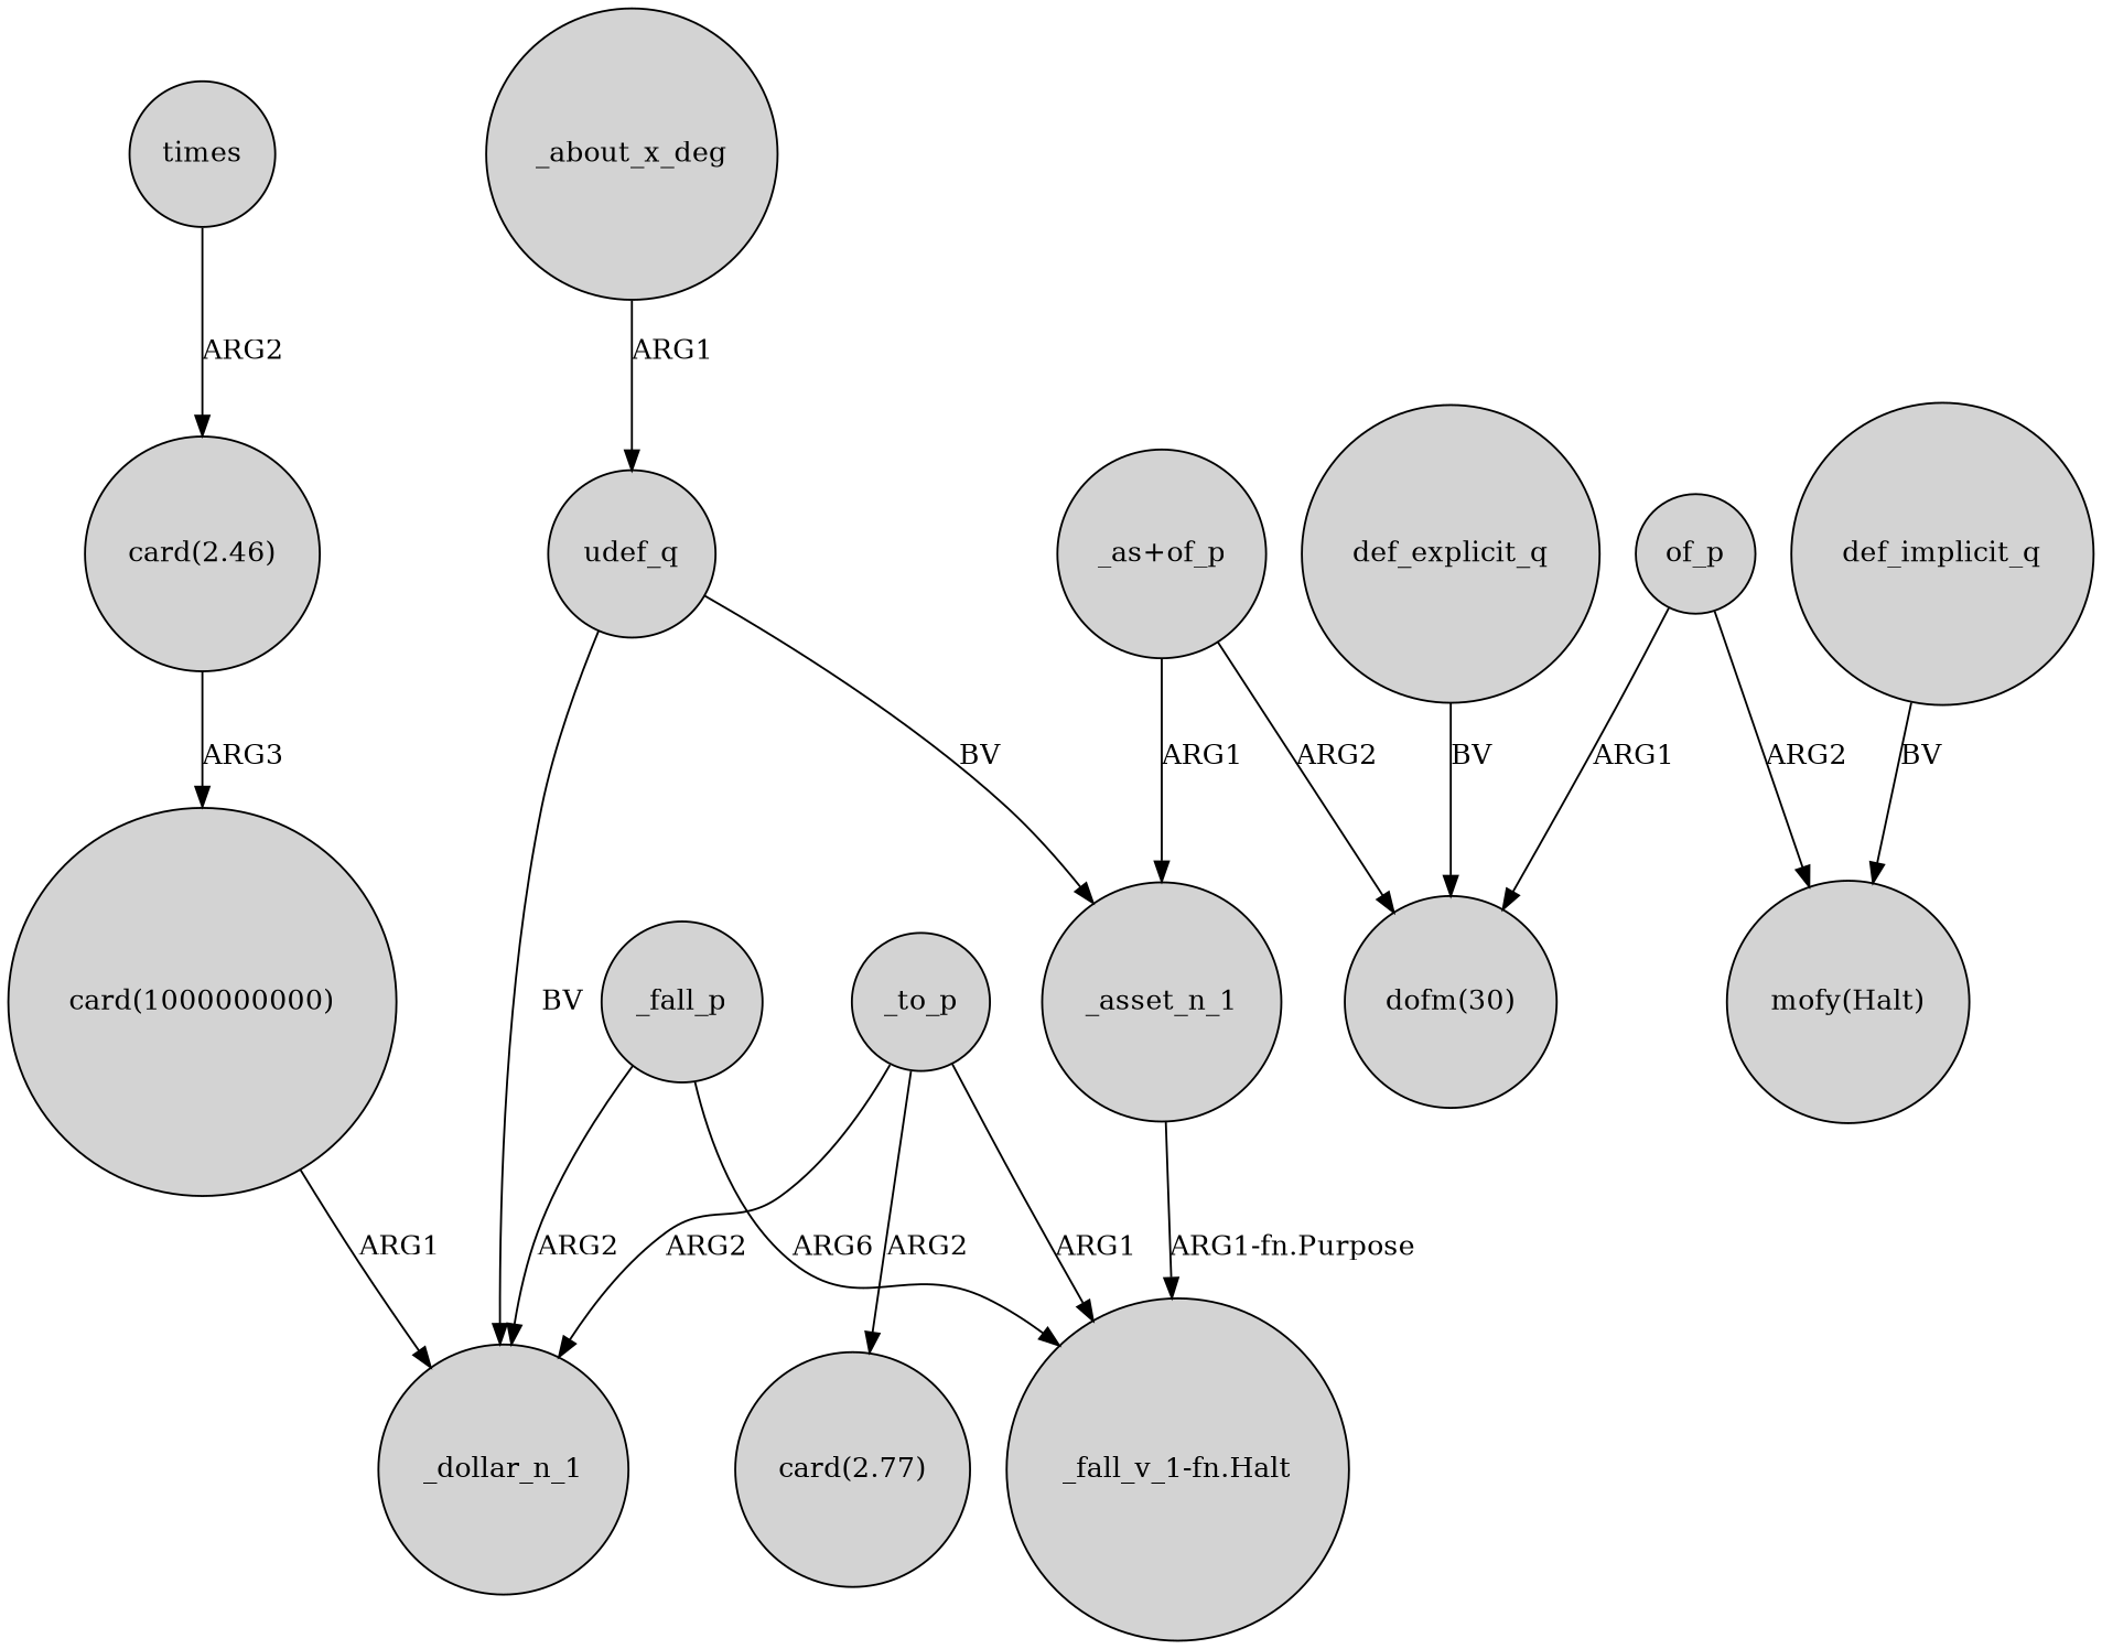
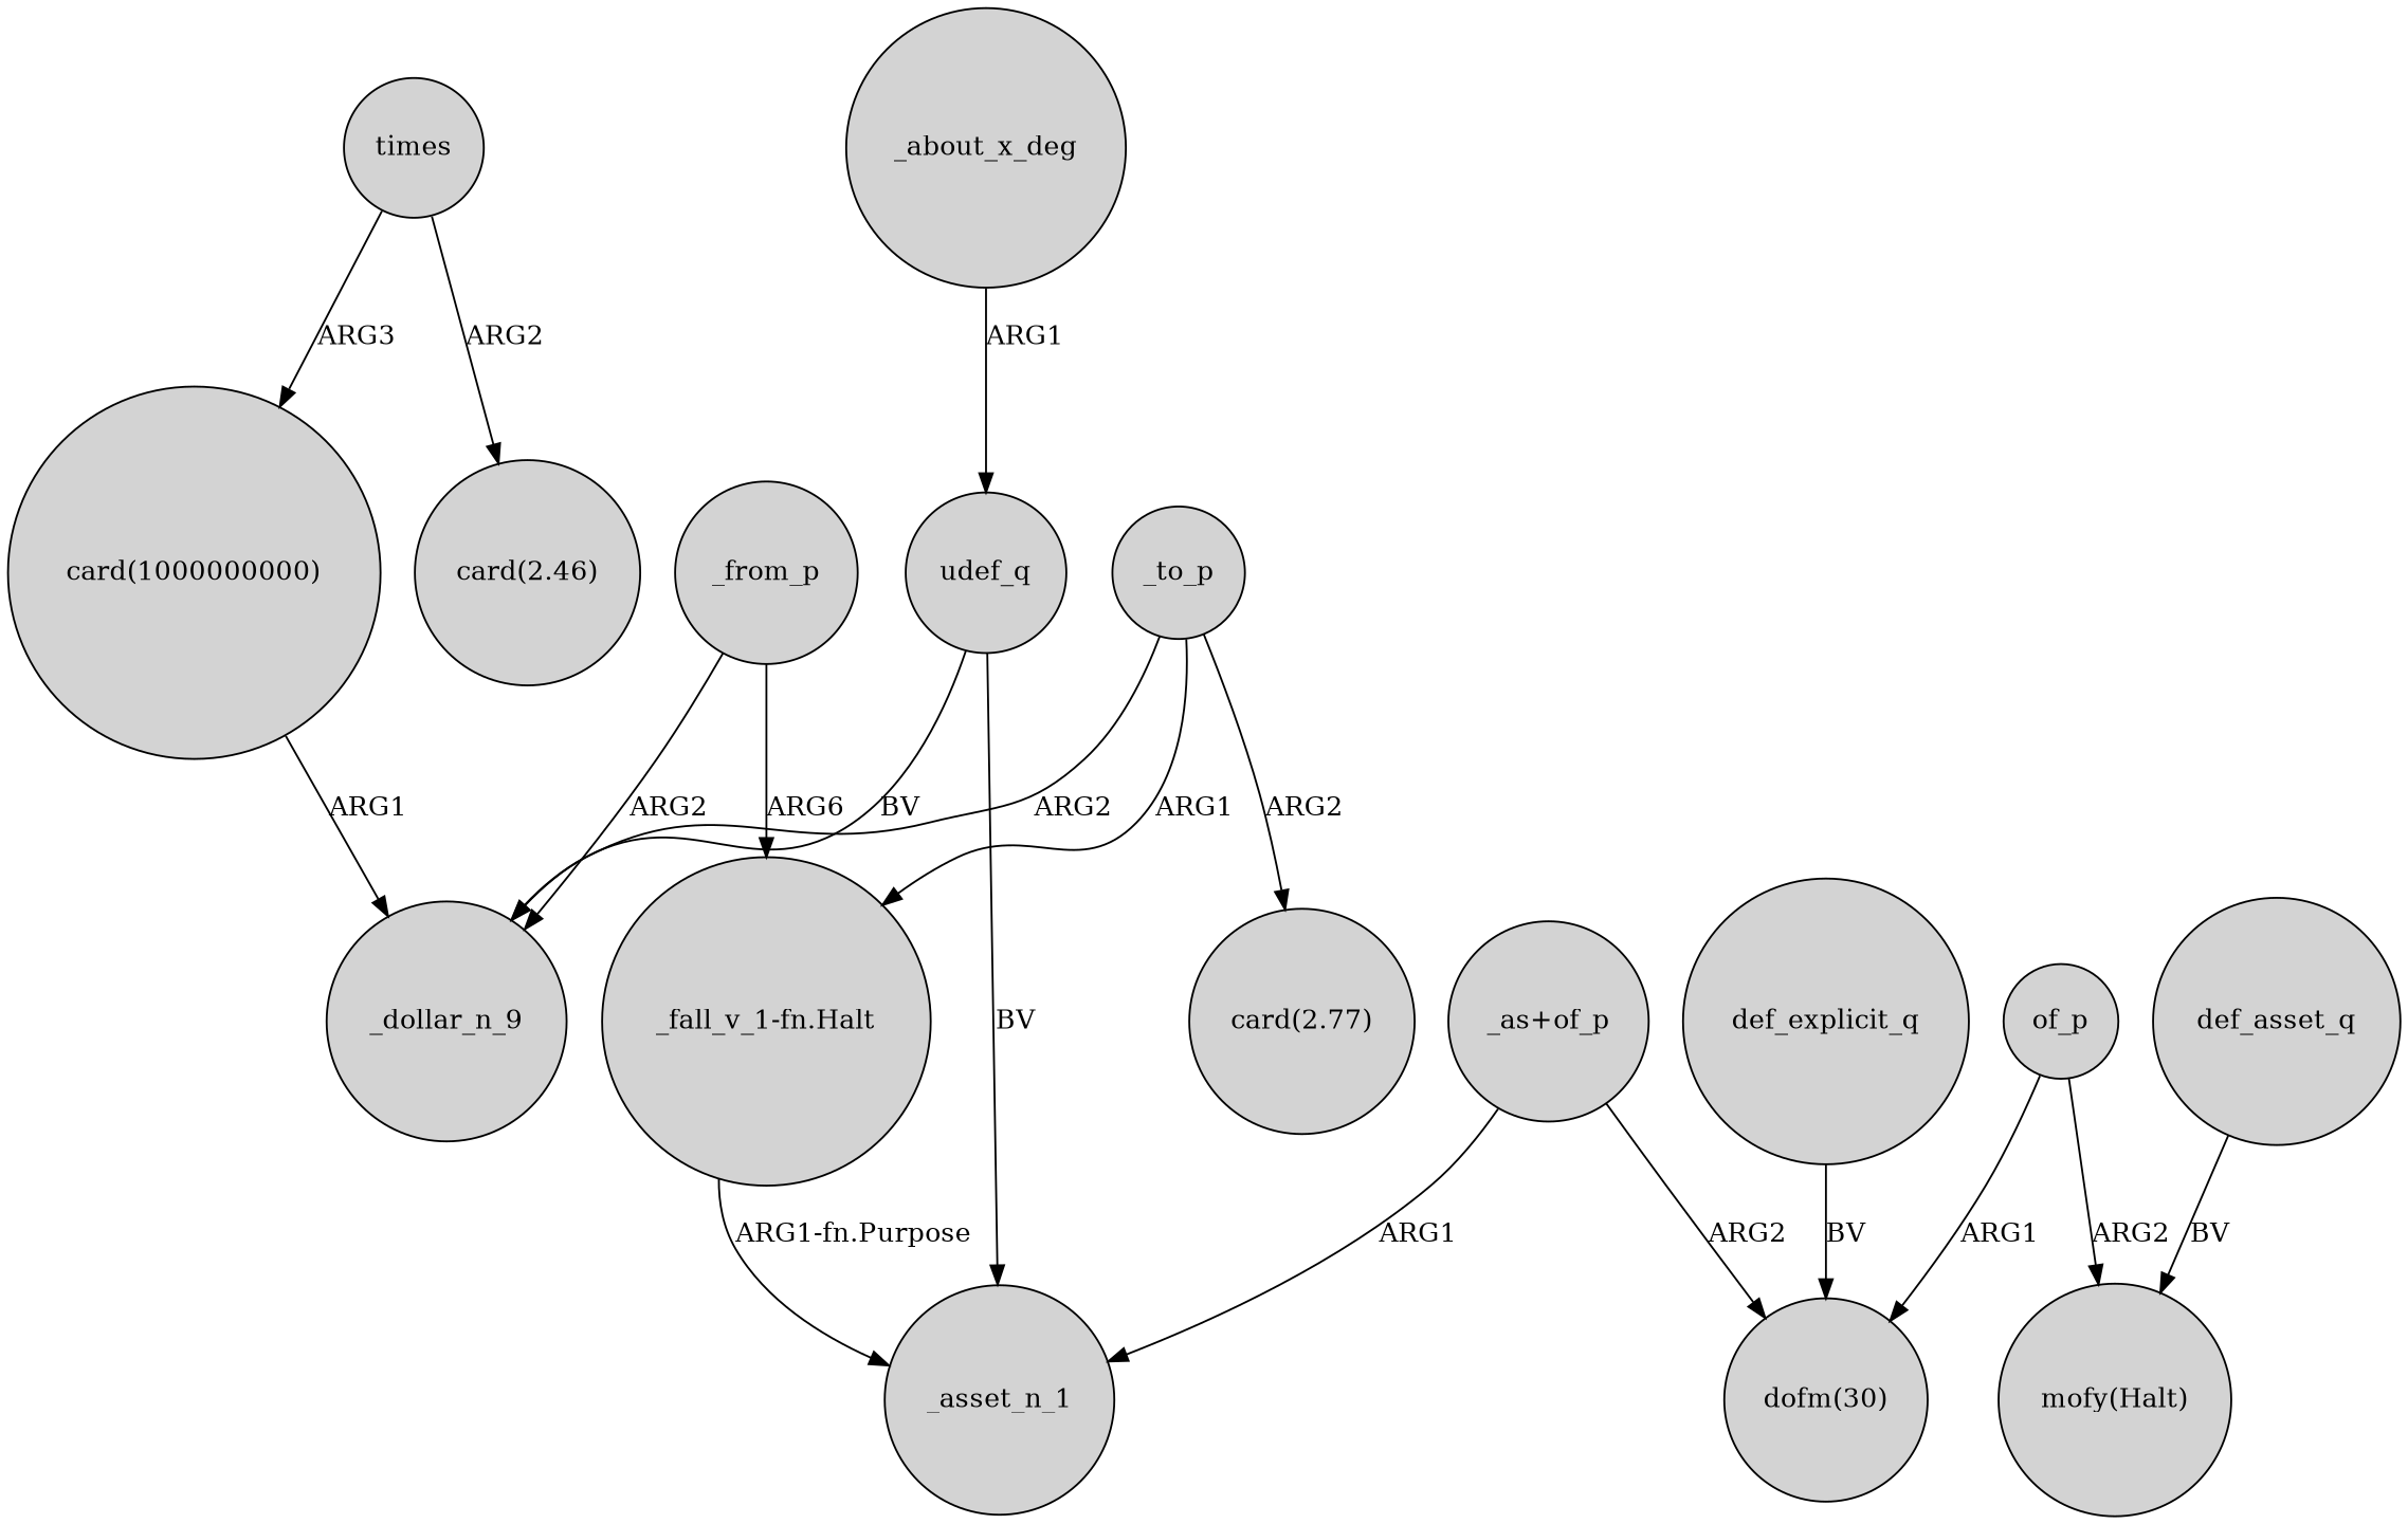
  digraph {
    node [shape=circle style=filled]
    "card(1000000000)"
-   _dollar_n_1
+   _dollar_n_1 [label=_dollar_n_9]
    n3 [label="mofy(Halt)"]
-   def_implicit_q
+   def_implicit_q [label=def_asset_q]
    "_as+of_p"
    _asset_n_1
    "dofm(30)"
-   _from_p [label=_fall_p]
+   _from_p
    "_fall_v_1-fn.Halt"
    times
    "card(2.46)"
    _to_p
    "card(2.77)"
    of_p
    udef_q
    def_explicit_q
    _about_x_deg
    "card(1000000000)" -> _dollar_n_1 [label=ARG1]
    def_implicit_q -> n3 [label=BV]
    "_as+of_p" -> _asset_n_1 [label=ARG1]
    "_as+of_p" -> "dofm(30)" [label=ARG2]
    _from_p -> _dollar_n_1 [label=ARG2]
    _from_p -> "_fall_v_1-fn.Halt" [label=ARG6]
-   _asset_n_1 -> "_fall_v_1-fn.Halt" [label="ARG1-fn.Purpose"]
-   "card(2.46)" -> "card(1000000000)" [label=ARG3]
+   "_fall_v_1-fn.Halt" -> _asset_n_1 [label="ARG1-fn.Purpose"]
+   times -> "card(1000000000)" [label=ARG3]
    times -> "card(2.46)" [label=ARG2]
    _to_p -> _dollar_n_1 [label=ARG2]
    _to_p -> "_fall_v_1-fn.Halt" [label=ARG1]
    _to_p -> "card(2.77)" [label=ARG2]
    of_p -> n3 [label=ARG2]
    of_p -> "dofm(30)" [label=ARG1]
    udef_q -> _dollar_n_1 [label=BV]
    udef_q -> _asset_n_1 [label=BV]
    def_explicit_q -> "dofm(30)" [label=BV]
    _about_x_deg -> udef_q [label=ARG1]
  }
